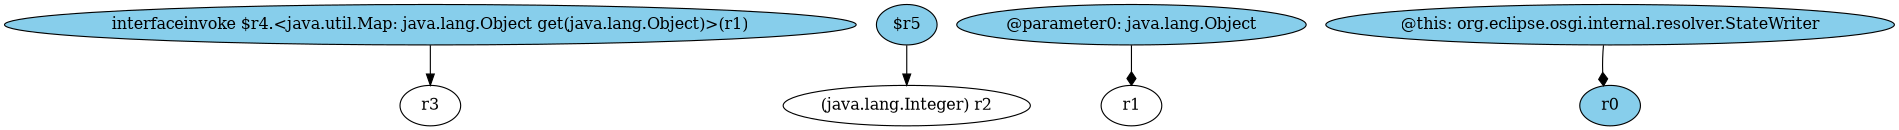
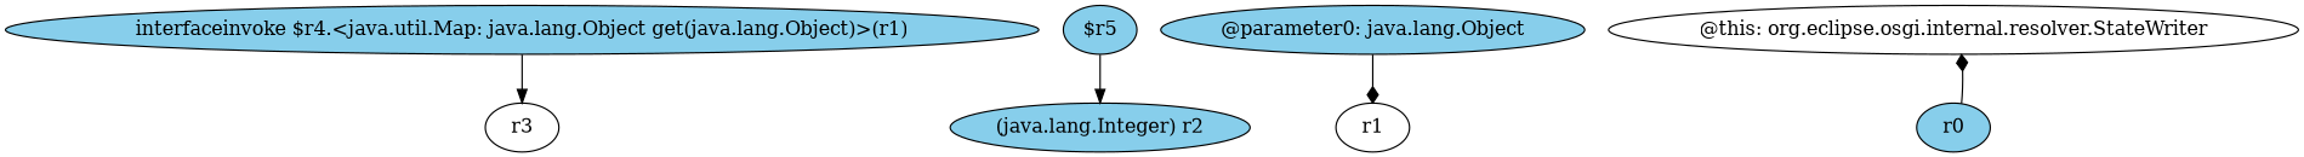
  digraph {
    node [fillcolor=skyblue style=filled]
    edge [arrowhead=normal]
    n1 [label="interfaceinvoke $r4.<java.util.Map: java.lang.Object get(java.lang.Object)>(r1)"]
    n2 [fillcolor=white label=r3]
-   n3 [fillcolor=white label="(java.lang.Integer) r2"]
+   n3 [label="(java.lang.Integer) r2"]
    n4 [label="$r5"]
    n5 [label="@parameter0: java.lang.Object"]
    n6 [fillcolor=white label=r1]
-   n7 [label="@this: org.eclipse.osgi.internal.resolver.StateWriter"]
+   n7 [fillcolor=white label="@this: org.eclipse.osgi.internal.resolver.StateWriter"]
    n8 [label=r0]
    n1 -> n2
    n4 -> n3
    n5 -> n6 [arrowhead=diamond]
-   n7 -> n8 [arrowhead=diamond]
+   n8 -> n7 [arrowhead=diamond]
  }
